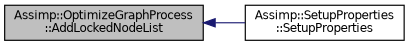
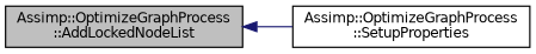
  digraph {
    rankdir=LR
    node [color=black fontname=Helvetica fontsize=10 shape=record style=filled]
    n1 [fillcolor=grey75 fontcolor=black height=0.2 label="Assimp::OptimizeGraphProcess\l::AddLockedNodeList" width=0.4]
-   n2 [fillcolor=white height=0.2 label="Assimp::SetupProperties\l::SetupProperties" width=0.4]
+   n2 [fillcolor=white height=0.2 label="Assimp::OptimizeGraphProcess\l::SetupProperties" width=0.4]
    n1 -> n2 [color=midnightblue dir=back fontname=Helvetica fontsize=10 labelfontname=Helvetica labelfontsize=10 style=solid]
  }
